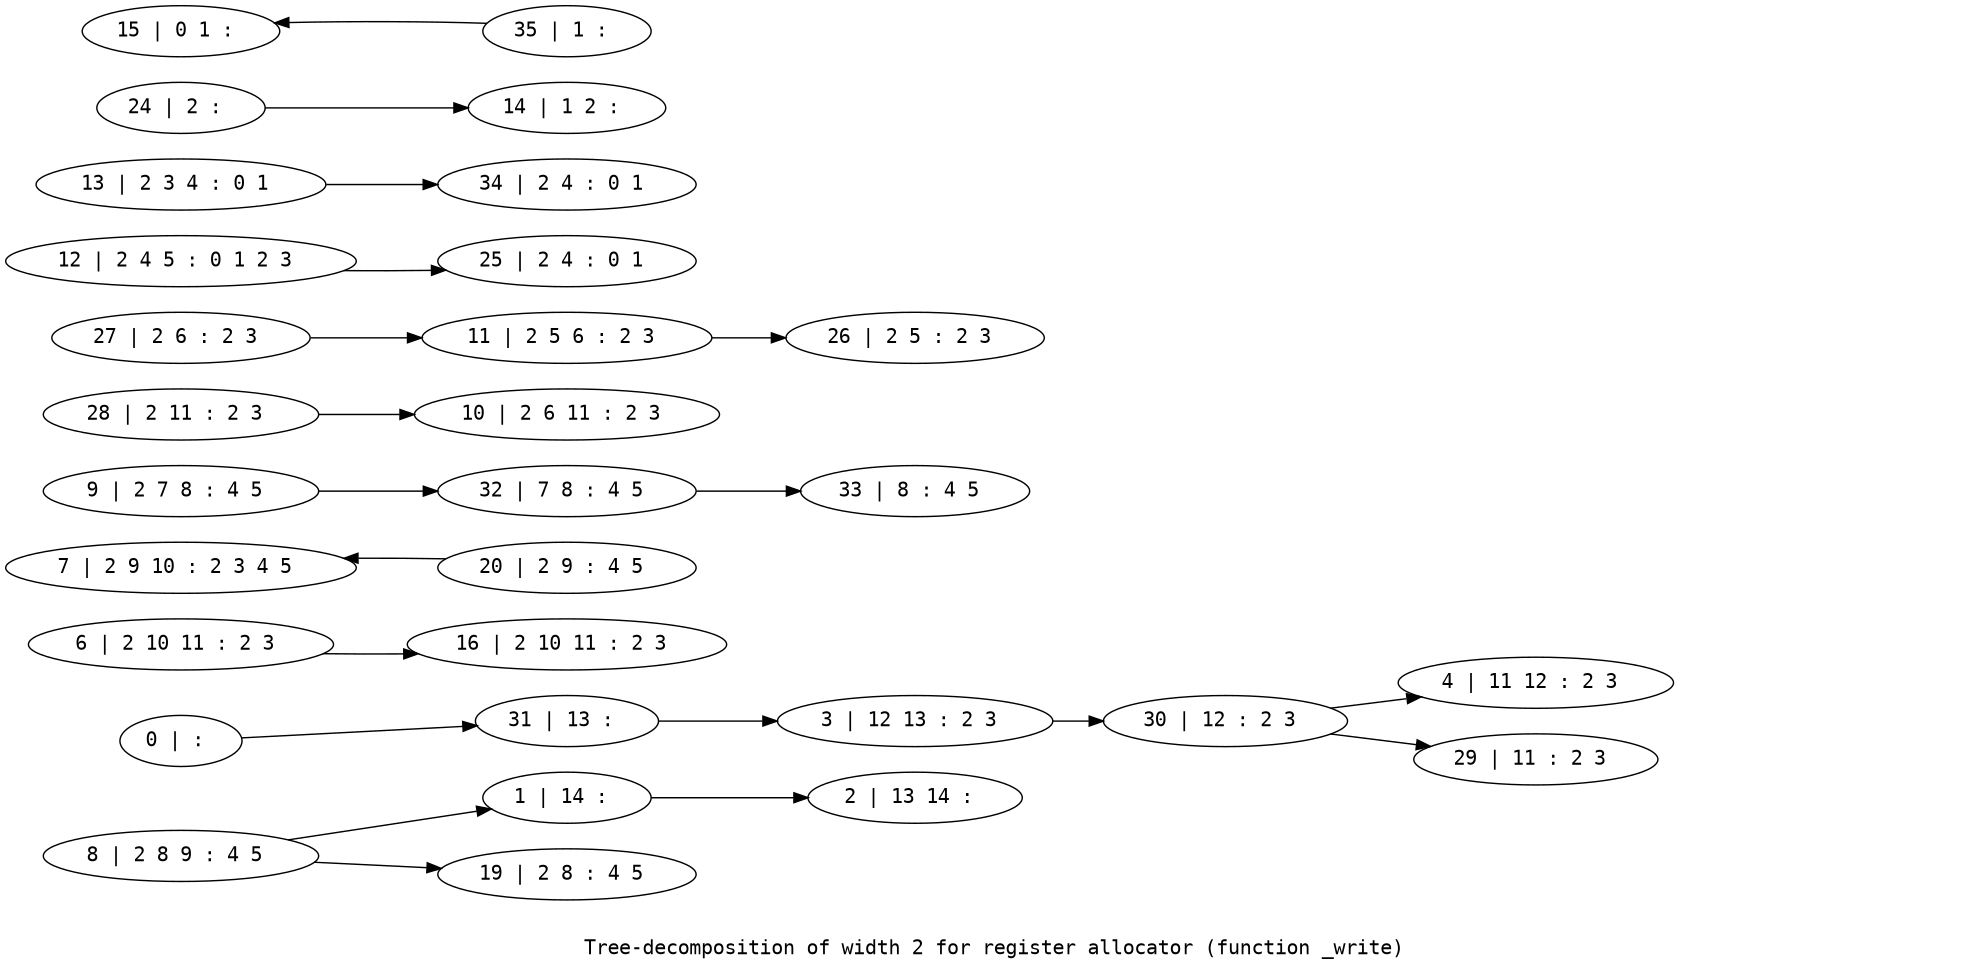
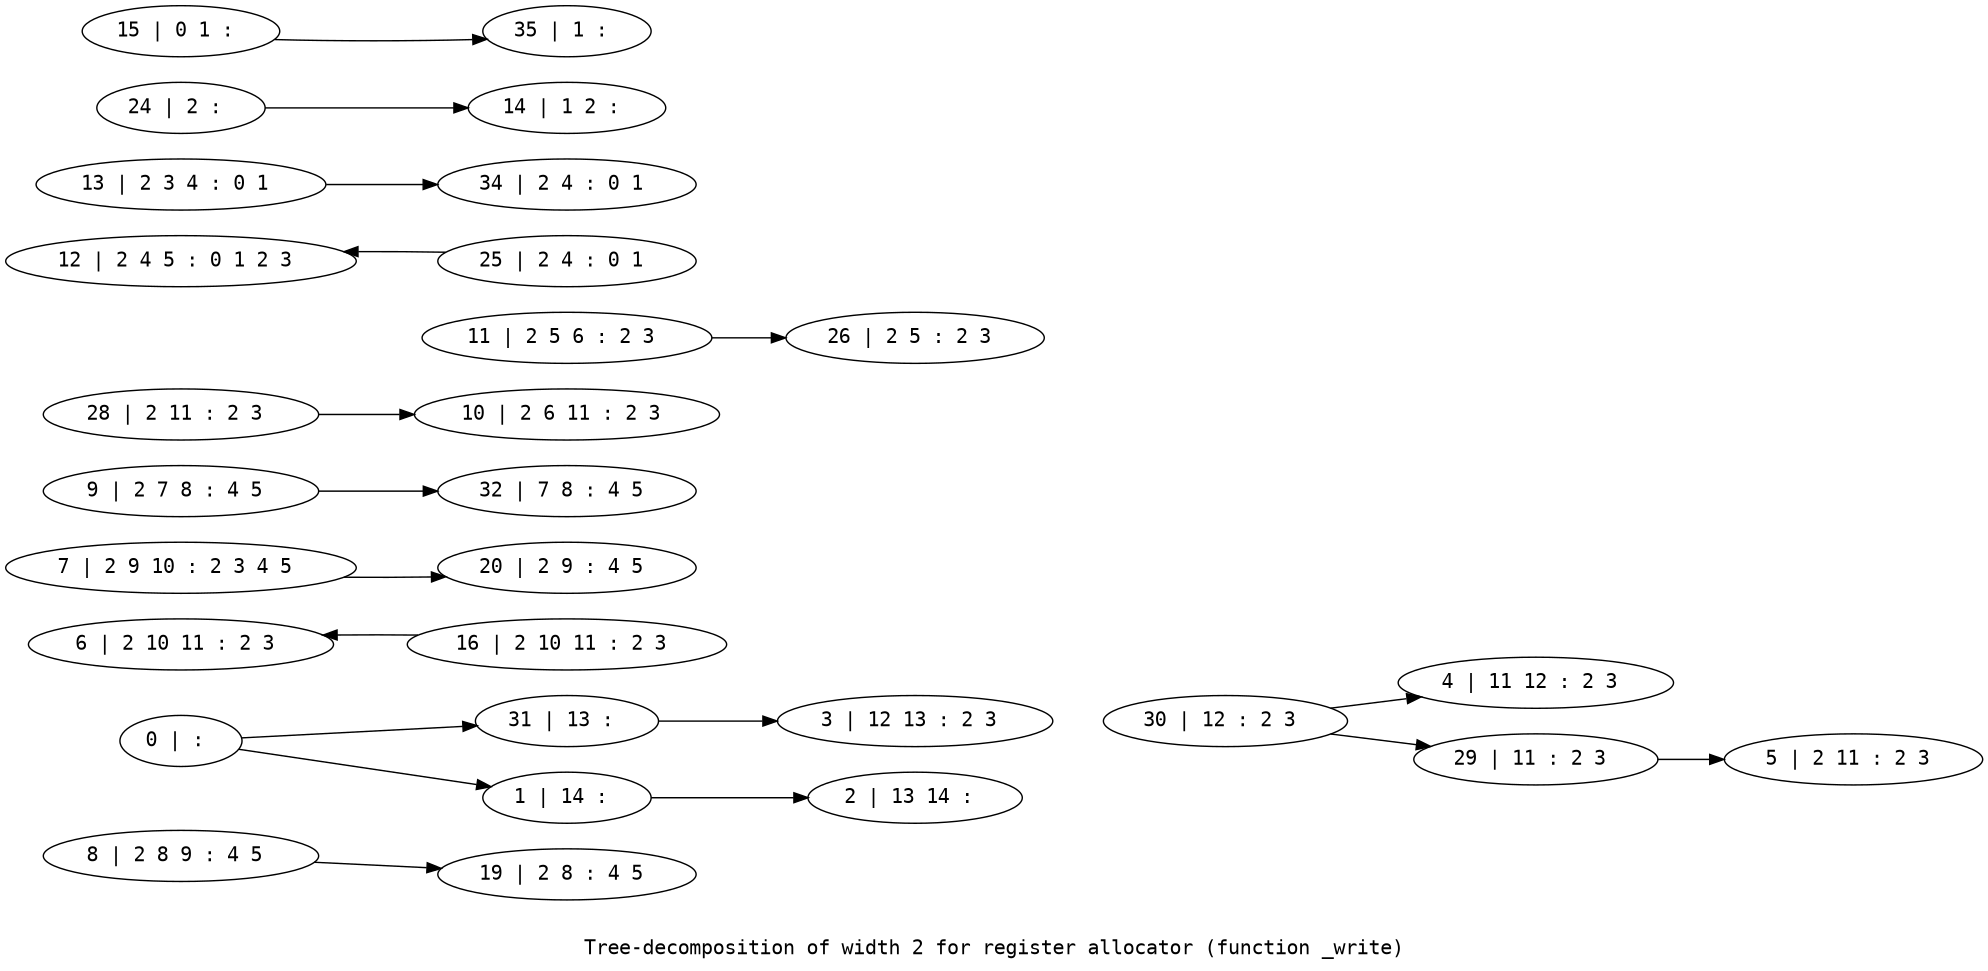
  digraph {
    fontname="DejaVu Sans Mono"
    label="Tree-decomposition of width 2 for register allocator (function _write)"
    rankdir=LR
    node [fontname="DejaVu Sans Mono"]
    edge [fontname="DejaVu Sans Mono"]
    n1 [label="0 | : "]
    n2 [label="1 | 14 : "]
    n3 [label="31 | 13 : "]
    n4 [label="2 | 13 14 : "]
    n5 [label="3 | 12 13 : 2 3 "]
    n6 [label="30 | 12 : 2 3 "]
    n7 [label="4 | 11 12 : 2 3 "]
    n8 [label="29 | 11 : 2 3 "]
+   n9 [label="5 | 2 11 : 2 3 "]
    n10 [label="6 | 2 10 11 : 2 3 "]
    n11 [label="16 | 2 10 11 : 2 3 "]
    n12 [label="7 | 2 9 10 : 2 3 4 5 "]
    n13 [label="20 | 2 9 : 4 5 "]
    n14 [label="8 | 2 8 9 : 4 5 "]
    n15 [label="19 | 2 8 : 4 5 "]
    n16 [label="9 | 2 7 8 : 4 5 "]
    n17 [label="32 | 7 8 : 4 5 "]
-   n18 [label="33 | 8 : 4 5 "]
    n19 [label="10 | 2 6 11 : 2 3 "]
-   n20 [label="27 | 2 6 : 2 3 "]
    n21 [label="11 | 2 5 6 : 2 3 "]
    n22 [label="26 | 2 5 : 2 3 "]
    n23 [label="12 | 2 4 5 : 0 1 2 3 "]
    n24 [label="25 | 2 4 : 0 1 "]
    n25 [label="13 | 2 3 4 : 0 1 "]
    n26 [label="34 | 2 4 : 0 1 "]
    n27 [label="14 | 1 2 : "]
    n28 [label="15 | 0 1 : "]
    n29 [label="35 | 1 : "]
    n30 [label="28 | 2 11 : 2 3 "]
    n31 [label="24 | 2 : "]
-   n14 -> n2
+   n1 -> n2
    n1 -> n3
    n2 -> n4
    n3 -> n5
-   n5 -> n6
    n6 -> n7
    n6 -> n8
-   n10 -> n11
-   n13 -> n12
+   n8 -> n9
+   n11 -> n10
+   n12 -> n13
    n14 -> n15
    n16 -> n17
-   n17 -> n18
-   n20 -> n21
    n21 -> n22
-   n23 -> n24
+   n24 -> n23
    n25 -> n26
-   n29 -> n28
+   n28 -> n29
    n30 -> n19
    n31 -> n27
  }
